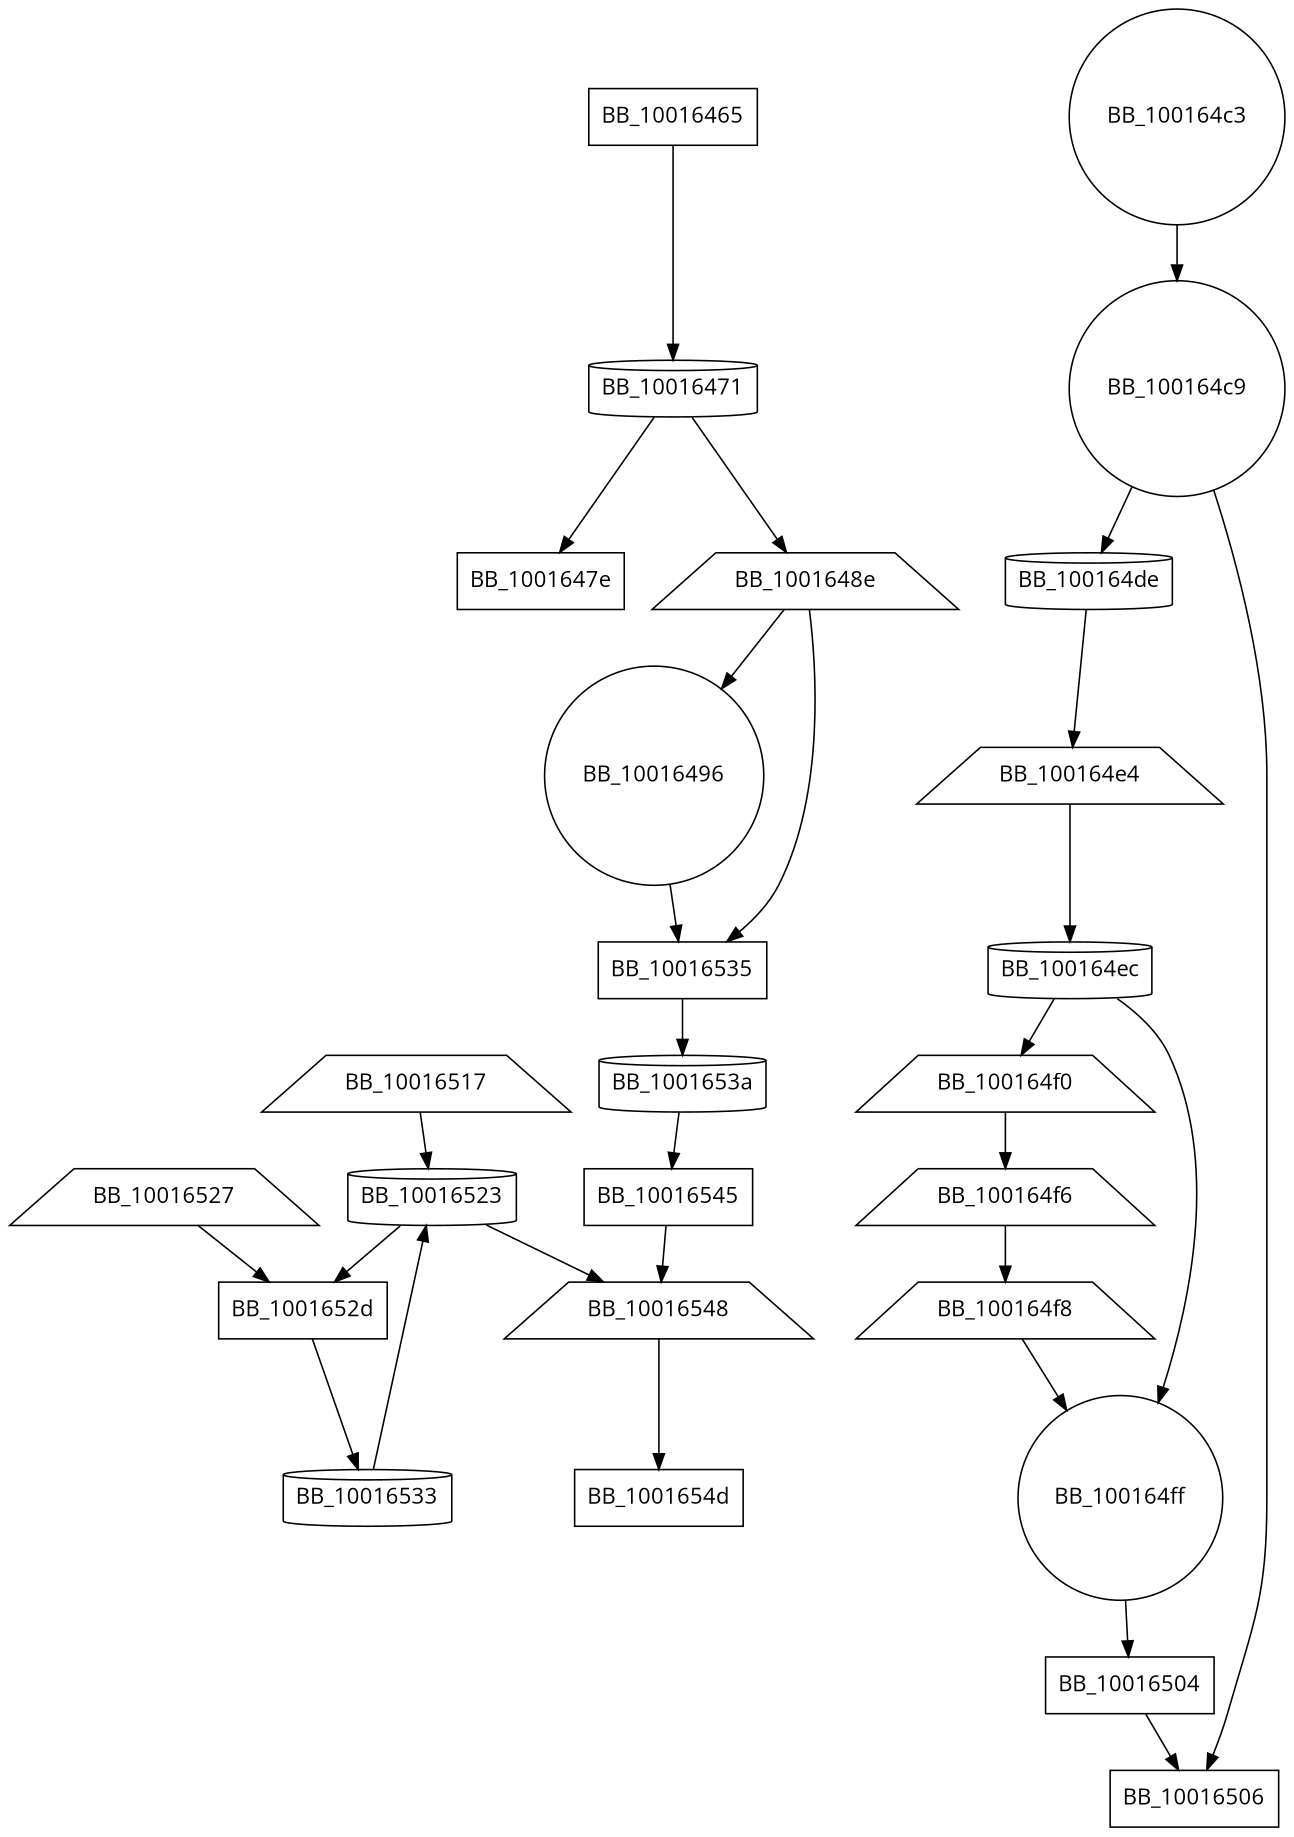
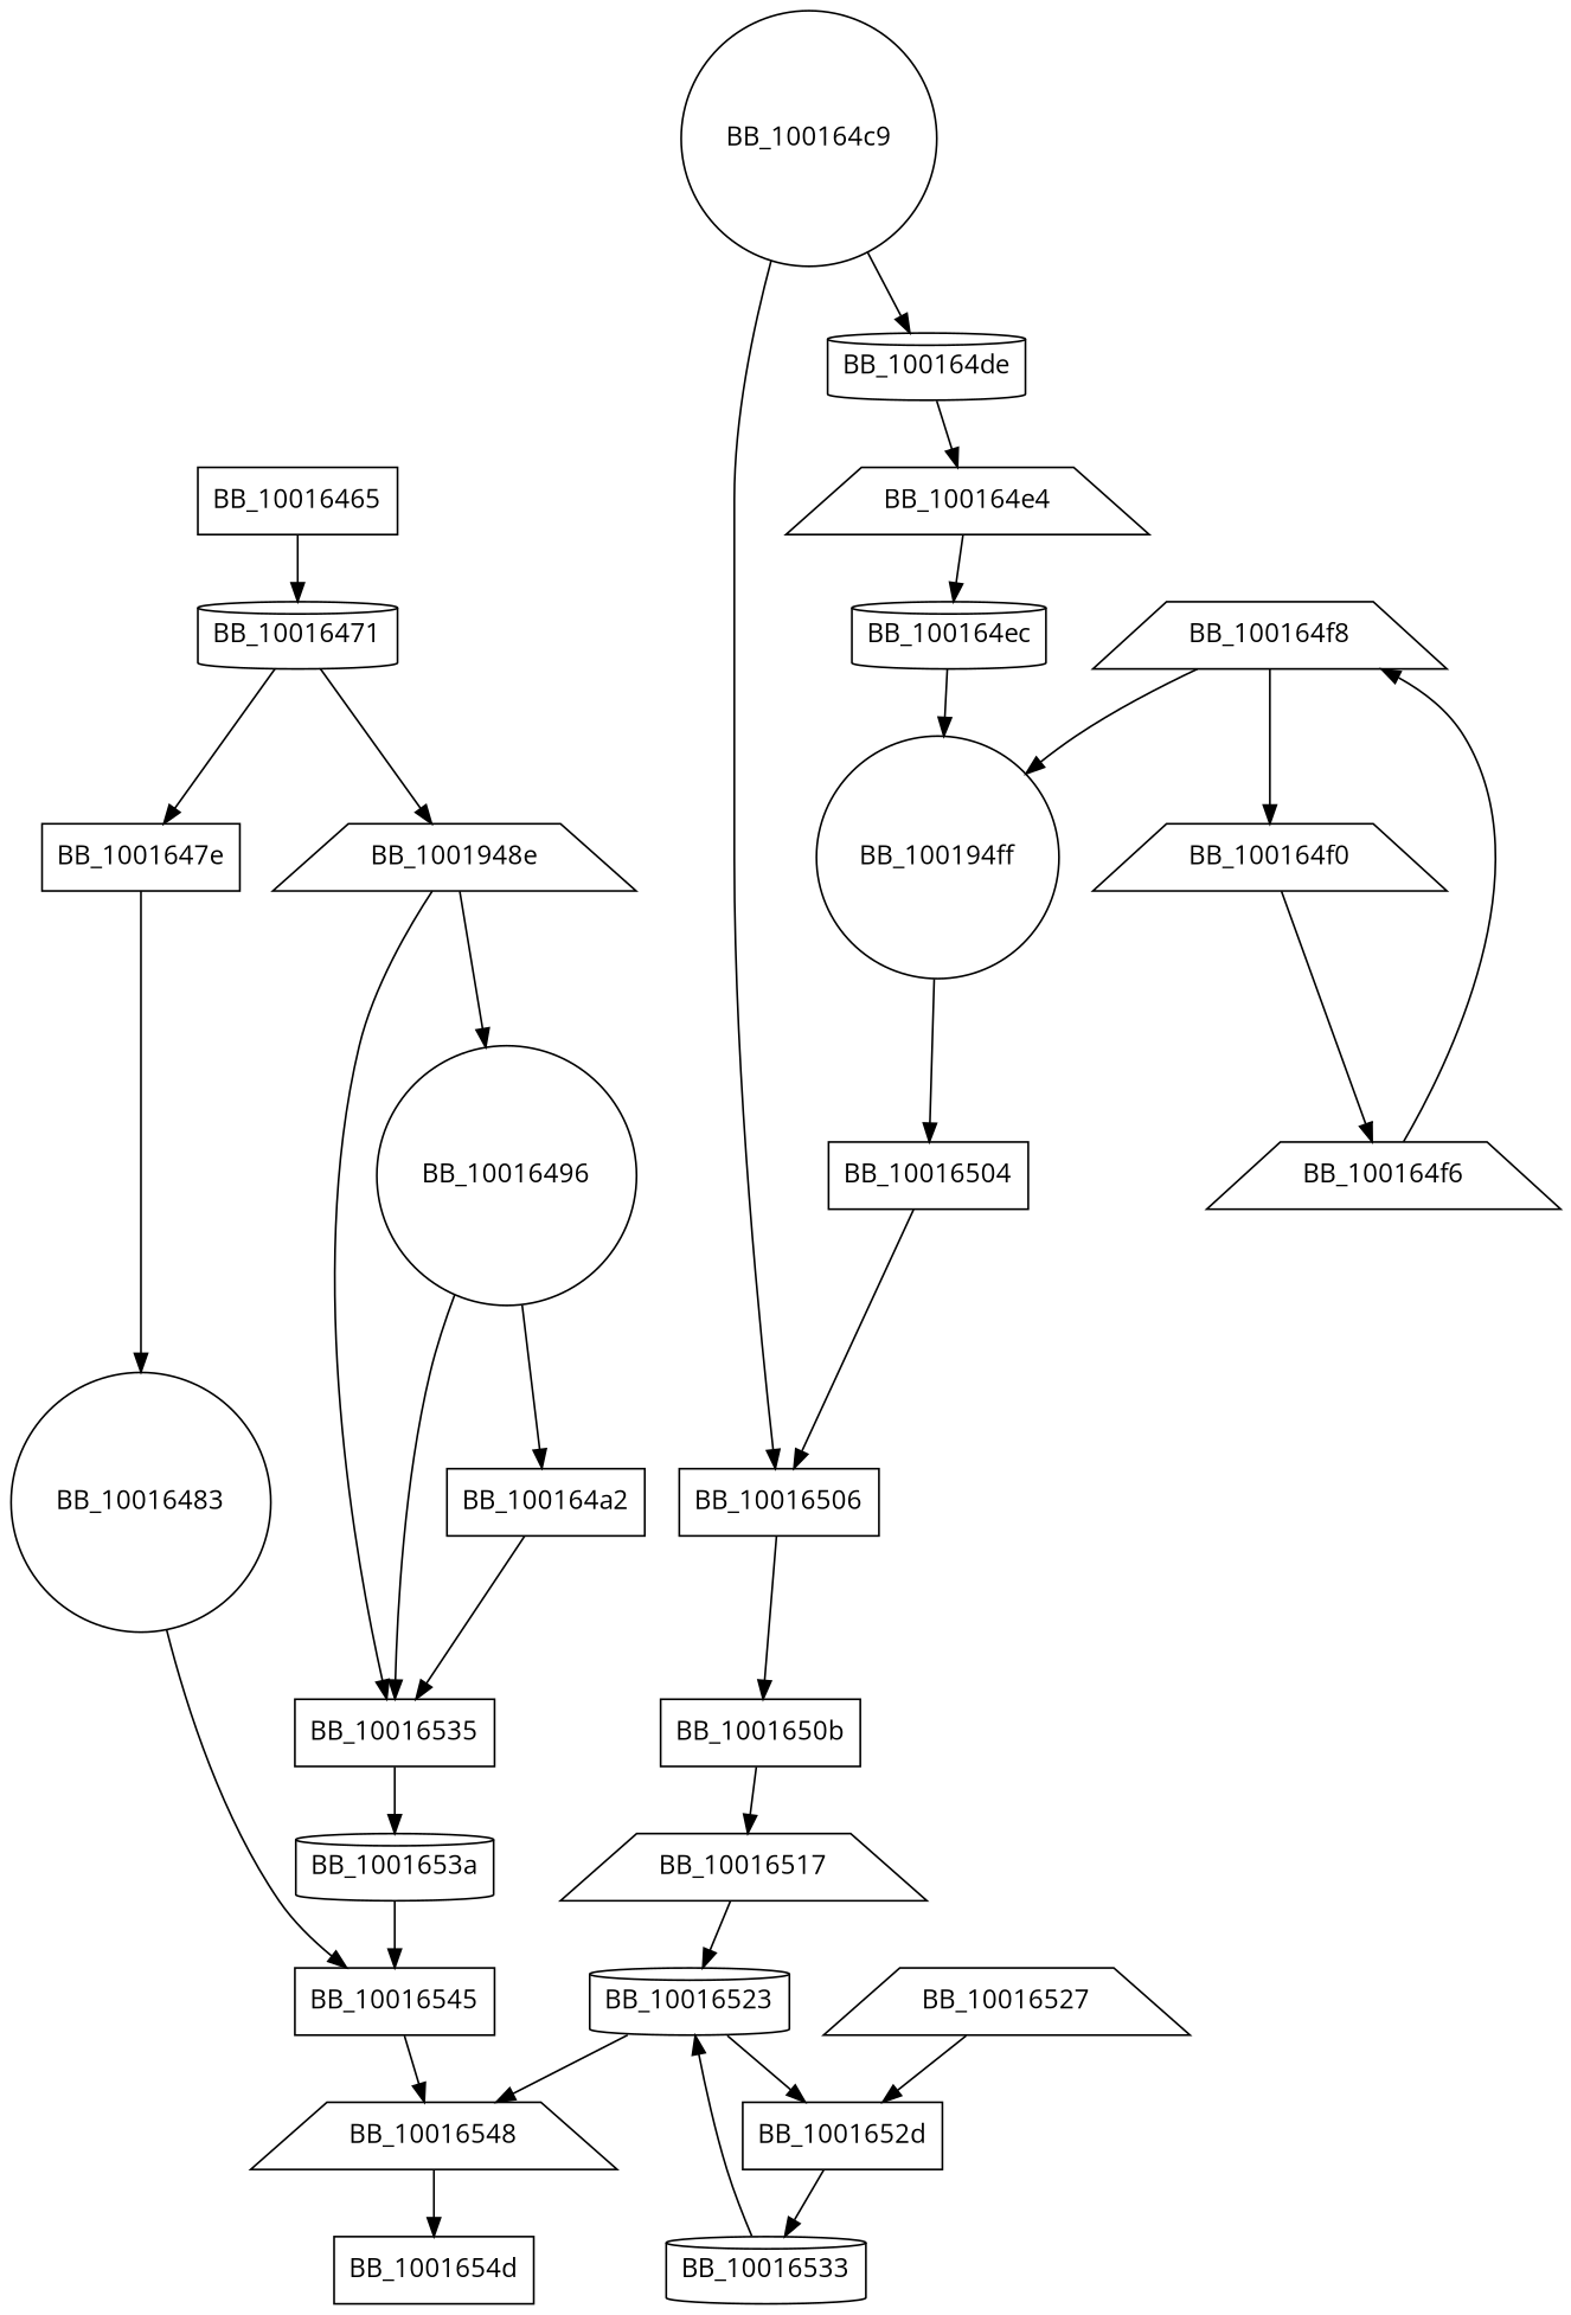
  digraph {
    fontname="Open Sans"
    node [fontname="Open Sans" shape=box]
    edge [fontname="Open Sans"]
    BB_10016471 [shape=cylinder]
    BB_10016465
    BB_1001647e
-   BB_1001648e [shape=trapezium]
+   BB_1001648e [shape=trapezium label=BB_1001948e]
+   BB_10016483 [shape=circle]
    BB_10016496 [shape=circle]
    BB_10016535
    BB_10016545
+   BB_100164a2
    BB_1001653a [shape=cylinder]
    BB_10016548 [shape=trapezium]
    BB_1001654d
-   BB_100164c3 [shape=circle]
    BB_100164c9 [shape=circle]
    BB_100164de [shape=cylinder]
    BB_10016506
    BB_100164e4 [shape=trapezium]
+   BB_1001650b
    BB_100164ec [shape=cylinder]
    BB_10016517 [shape=trapezium]
    BB_100164f0 [shape=trapezium]
-   BB_100164ff [shape=circle]
+   BB_100164ff [shape=circle label=BB_100194ff]
    BB_100164f6 [shape=trapezium]
    BB_100164f8 [shape=trapezium]
    BB_10016504
    BB_10016523 [shape=cylinder]
    BB_1001652d
    BB_10016533 [shape=cylinder]
    BB_10016527 [shape=trapezium]
    BB_10016471 -> BB_1001647e
    BB_10016471 -> BB_1001648e
    BB_10016465 -> BB_10016471
+   BB_1001647e -> BB_10016483
    BB_1001648e -> BB_10016496
    BB_1001648e -> BB_10016535
+   BB_10016483 -> BB_10016545
    BB_10016496 -> BB_10016535
+   BB_10016496 -> BB_100164a2
    BB_10016535 -> BB_1001653a
    BB_10016545 -> BB_10016548
+   BB_100164a2 -> BB_10016535
    BB_1001653a -> BB_10016545
    BB_10016548 -> BB_1001654d
-   BB_100164c3 -> BB_100164c9
    BB_100164c9 -> BB_100164de
    BB_100164c9 -> BB_10016506
    BB_100164de -> BB_100164e4
+   BB_10016506 -> BB_1001650b
    BB_100164e4 -> BB_100164ec
-   BB_100164ec -> BB_100164f0
+   BB_1001650b -> BB_10016517
+   BB_100164f8 -> BB_100164f0
    BB_100164ec -> BB_100164ff
    BB_10016517 -> BB_10016523
    BB_100164f0 -> BB_100164f6
    BB_100164ff -> BB_10016504
    BB_100164f6 -> BB_100164f8
    BB_100164f8 -> BB_100164ff
    BB_10016504 -> BB_10016506
    BB_10016523 -> BB_10016548
    BB_10016523 -> BB_1001652d
    BB_1001652d -> BB_10016533
    BB_10016533 -> BB_10016523
    BB_10016527 -> BB_1001652d
  }
